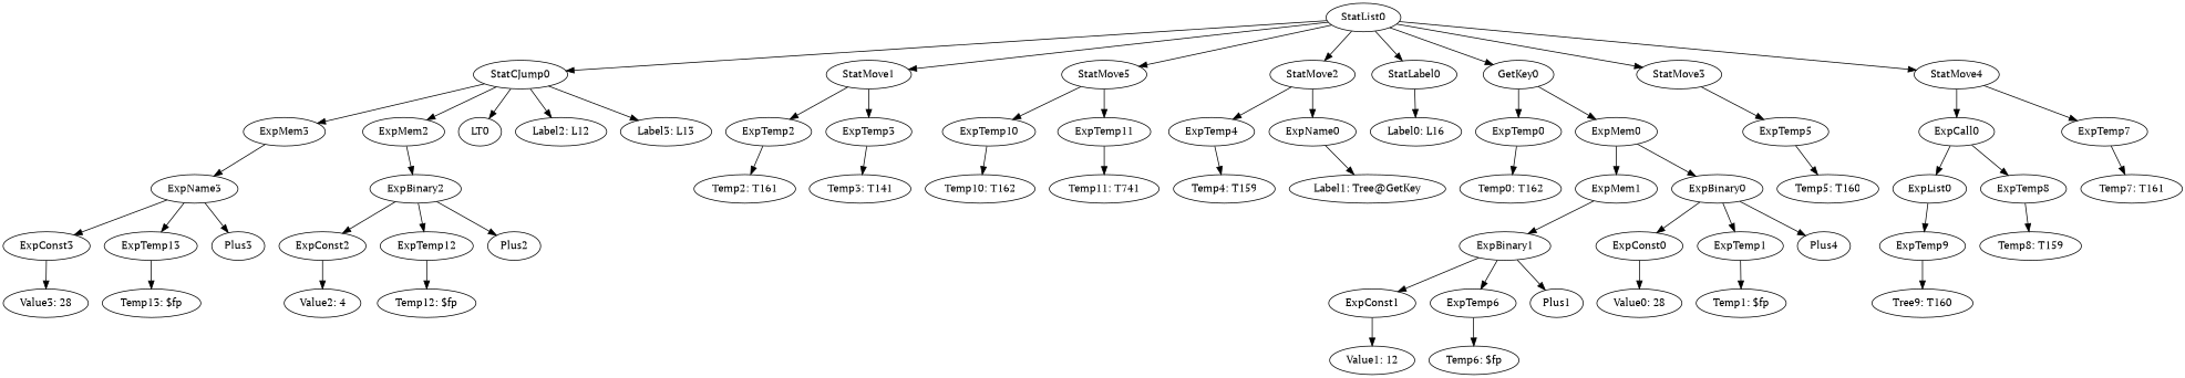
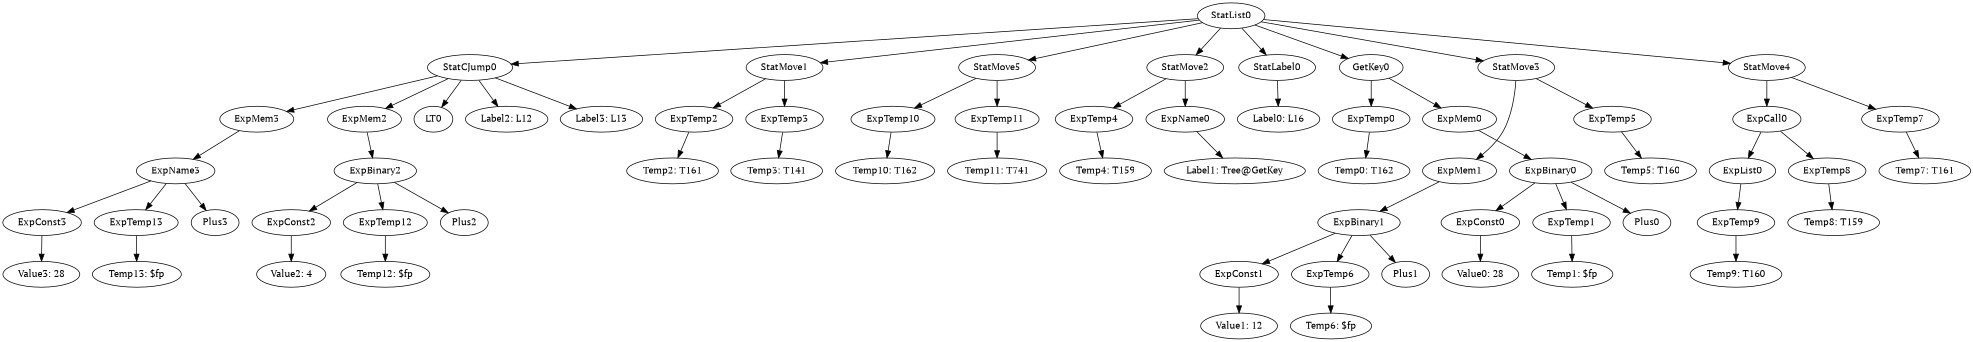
  digraph {
    fontname="PT Serif"
    ordering=out
    node [fontname="PT Serif"]
    edge [fontname="PT Serif"]
    n1 [label=ExpName3]
    ExpMem3
    ExpConst3
    ExpTemp13
    Plus3
    "Value3: 28"
    "Temp13: $fp"
    ExpConst2
    "Value2: 4"
    ExpBinary2
    ExpTemp12
    Plus2
    "Temp12: $fp"
    ExpList0
    ExpTemp9
-   "Temp9: T160" [label="Tree9: T160"]
+   "Temp9: T160"
    ExpMem2
    ExpCall0
    ExpTemp8
    "Temp8: T159"
    StatCJump0
    LT0
    "Label2: L12"
    "Label3: L13"
    StatMove1
    ExpTemp2
    ExpTemp3
    "Temp2: T161"
    "Temp3: T141"
    StatMove5
    ExpTemp10
    ExpTemp11
    "Temp10: T162"
    n34 [label="Temp11: T741"]
    ExpConst1
    "Value1: 12"
    ExpBinary1
    ExpTemp6
    Plus1
    "Temp6: $fp"
    StatMove2
    ExpTemp4
    ExpName0
    "Temp4: T159"
    "Label1: Tree@GetKey"
    ExpConst0
    "Value0: 28"
    ExpMem1
    StatLabel0
    "Label0: L16"
    StatList0
    n52 [label=GetKey0]
    StatMove3
    StatMove4
    ExpTemp0
    ExpMem0
    ExpTemp5
    ExpTemp7
    "Temp0: T162"
    ExpBinary0
    "Temp5: T160"
    "Temp7: T161"
    ExpTemp1
-   Plus0 [label=Plus4]
+   Plus0
    "Temp1: $fp"
    n1 -> ExpConst3
    n1 -> ExpTemp13
    n1 -> Plus3
    ExpMem3 -> n1
    ExpConst3 -> "Value3: 28"
    ExpTemp13 -> "Temp13: $fp"
    ExpConst2 -> "Value2: 4"
    ExpBinary2 -> ExpConst2
    ExpBinary2 -> ExpTemp12
    ExpBinary2 -> Plus2
    ExpTemp12 -> "Temp12: $fp"
    ExpList0 -> ExpTemp9
    ExpTemp9 -> "Temp9: T160"
    ExpMem2 -> ExpBinary2
    ExpCall0 -> ExpList0
    ExpCall0 -> ExpTemp8
    ExpTemp8 -> "Temp8: T159"
    StatCJump0 -> ExpMem3
    StatCJump0 -> ExpMem2
    StatCJump0 -> LT0
    StatCJump0 -> "Label2: L12"
    StatCJump0 -> "Label3: L13"
    StatMove1 -> ExpTemp2
    StatMove1 -> ExpTemp3
    ExpTemp2 -> "Temp2: T161"
    ExpTemp3 -> "Temp3: T141"
    StatMove5 -> ExpTemp10
    StatMove5 -> ExpTemp11
    ExpTemp10 -> "Temp10: T162"
    ExpTemp11 -> n34
    ExpConst1 -> "Value1: 12"
    ExpBinary1 -> ExpConst1
    ExpBinary1 -> ExpTemp6
    ExpBinary1 -> Plus1
    ExpTemp6 -> "Temp6: $fp"
    StatMove2 -> ExpTemp4
    StatMove2 -> ExpName0
    ExpTemp4 -> "Temp4: T159"
    ExpName0 -> "Label1: Tree@GetKey"
    ExpConst0 -> "Value0: 28"
    ExpMem1 -> ExpBinary1
    StatLabel0 -> "Label0: L16"
    StatList0 -> StatCJump0
    StatList0 -> StatMove1
    StatList0 -> StatMove5
    StatList0 -> StatMove2
    StatList0 -> StatLabel0
    StatList0 -> n52
    StatList0 -> StatMove3
    StatList0 -> StatMove4
    n52 -> ExpTemp0
    n52 -> ExpMem0
-   ExpMem0 -> ExpMem1
+   StatMove3 -> ExpMem1
    StatMove3 -> ExpTemp5
    StatMove4 -> ExpCall0
    StatMove4 -> ExpTemp7
    ExpTemp0 -> "Temp0: T162"
    ExpMem0 -> ExpBinary0
    ExpTemp5 -> "Temp5: T160"
    ExpTemp7 -> "Temp7: T161"
    ExpBinary0 -> ExpConst0
    ExpBinary0 -> ExpTemp1
    ExpBinary0 -> Plus0
    ExpTemp1 -> "Temp1: $fp"
  }
